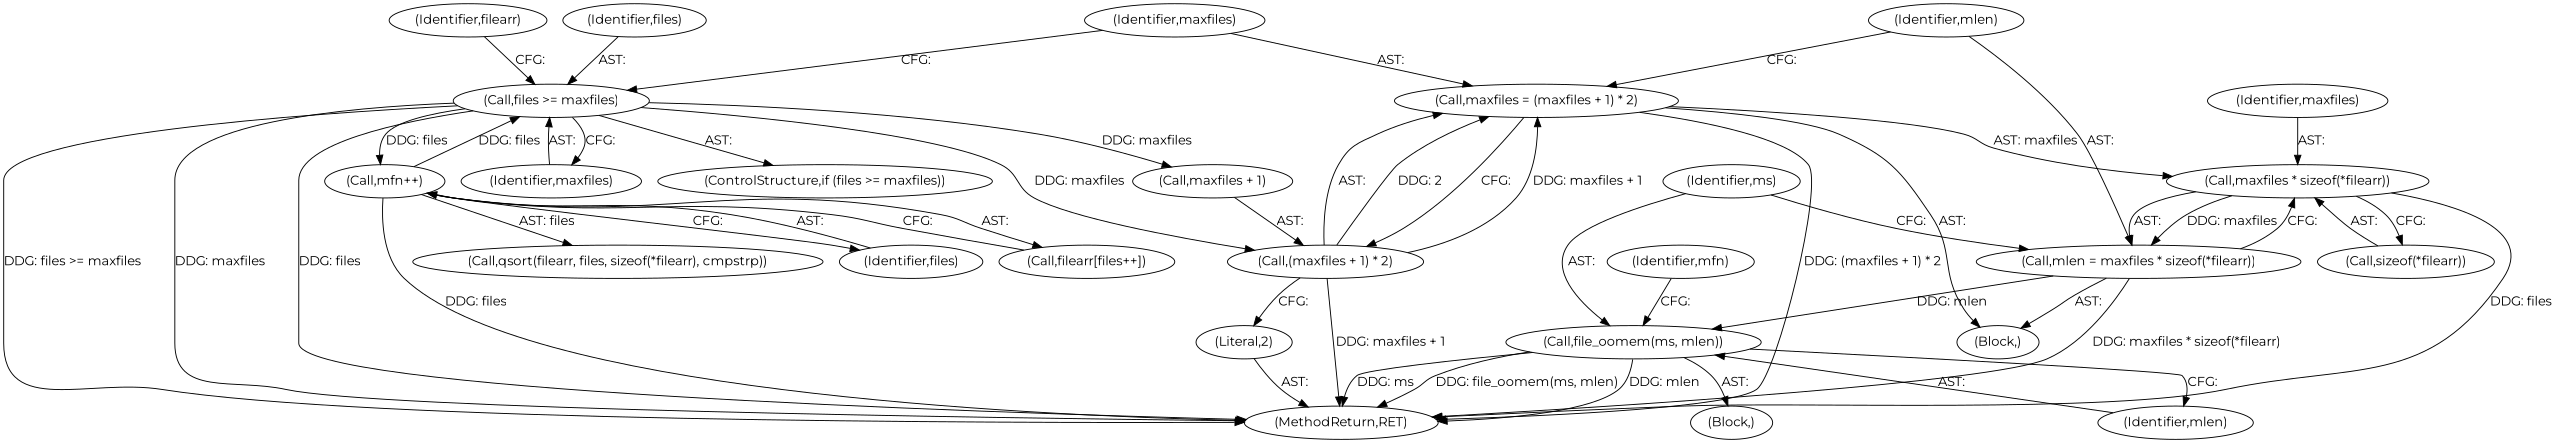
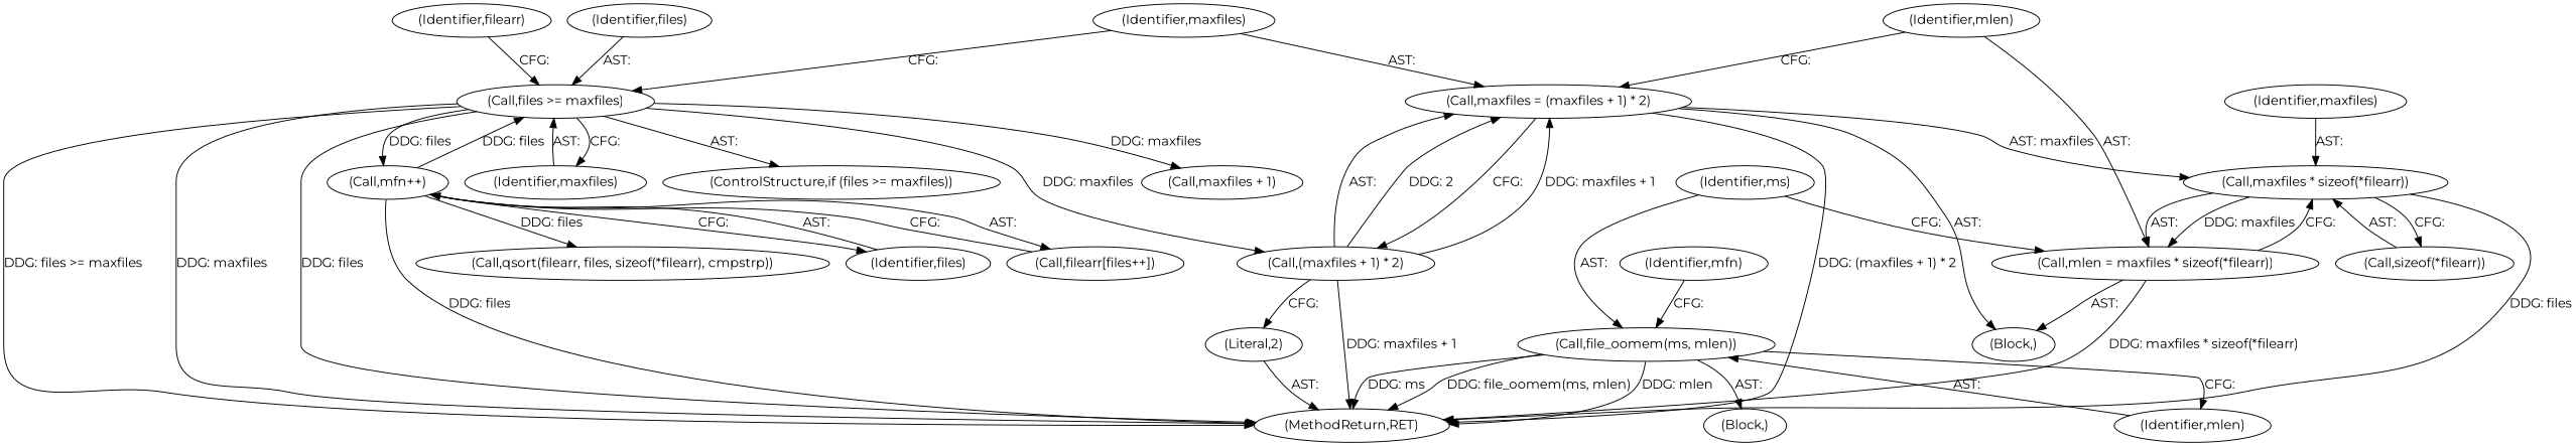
  digraph {
    fontname=Montserrat
    node [fontname=Montserrat]
    edge [fontname=Montserrat]
    n1 [label="(Call,maxfiles * sizeof(*filearr))"]
    n2 [label="(Call,mlen = maxfiles * sizeof(*filearr))"]
    n3 [label="(MethodReturn,RET)"]
    n4 [label="(Call,sizeof(*filearr))"]
    n5 [label="(Block,)"]
    n6 [label="(Call,file_oomem(ms, mlen))"]
    n7 [label="(Call,maxfiles = (maxfiles + 1) * 2)"]
    n8 [label="(Call,(maxfiles + 1) * 2)"]
    n9 [label="(Literal,2)"]
    n10 [label="(Call,files >= maxfiles)"]
    n11 [label="(Call,mfn++)"]
    n12 [label="(ControlStructure,if (files >= maxfiles))"]
    n13 [label="(Call,maxfiles + 1)"]
    n14 [label="(Identifier,maxfiles)"]
    n15 [label="(Call,filearr[files++])"]
    n16 [label="(Call,qsort(filearr, files, sizeof(*filearr), cmpstrp))"]
    n17 [label="(Identifier,files)"]
    n18 [label="(Block,)"]
    n19 [label="(Identifier,mlen)"]
    n20 [label="(Identifier,maxfiles)"]
    n21 [label="(Identifier,filearr)"]
    n22 [label="(Identifier,mfn)"]
    n23 [label="(Identifier,files)"]
    n24 [label="(Identifier,mlen)"]
    n25 [label="(Identifier,maxfiles)"]
    n26 [label="(Identifier,ms)"]
    n1 -> n2 [label="AST: "]
    n1 -> n2 [label="DDG: maxfiles"]
    n1 -> n3 [label="DDG: files"]
    n1 -> n4 [label="CFG: "]
    n2 -> n1 [label="CFG: "]
    n2 -> n3 [label="DDG: maxfiles * sizeof(*filearr)"]
    n2 -> n5 [label="AST: "]
-   n2 -> n6 [label="DDG: mlen"]
    n4 -> n1 [label="AST: "]
    n6 -> n3 [label="DDG: ms"]
    n6 -> n3 [label="DDG: file_oomem(ms, mlen)"]
    n6 -> n3 [label="DDG: mlen"]
    n6 -> n18 [label="AST: "]
    n6 -> n19 [label="CFG: "]
    n7 -> n1 [label="AST: maxfiles"]
    n7 -> n3 [label="DDG: (maxfiles + 1) * 2"]
    n7 -> n5 [label="AST: "]
    n7 -> n8 [label="CFG: "]
    n8 -> n3 [label="DDG: maxfiles + 1"]
    n8 -> n7 [label="AST: "]
    n8 -> n7 [label="DDG: maxfiles + 1"]
    n8 -> n7 [label="DDG: 2"]
    n8 -> n9 [label="CFG: "]
    n9 -> n3 [label="AST: "]
    n10 -> n3 [label="DDG: files >= maxfiles"]
    n10 -> n3 [label="DDG: maxfiles"]
    n10 -> n3 [label="DDG: files"]
    n10 -> n8 [label="DDG: maxfiles"]
    n10 -> n11 [label="DDG: files"]
    n10 -> n12 [label="AST: "]
    n10 -> n13 [label="DDG: maxfiles"]
    n10 -> n14 [label="CFG: "]
    n11 -> n3 [label="DDG: files"]
    n11 -> n10 [label="DDG: files"]
    n11 -> n15 [label="AST: "]
-   n11 -> n16 [label="AST: files"]
+   n11 -> n16 [label="DDG: files"]
    n11 -> n17 [label="CFG: "]
-   n13 -> n8 [label="AST: "]
    n14 -> n10 [label="AST: "]
    n15 -> n11 [label="CFG: "]
    n17 -> n11 [label="AST: "]
    n19 -> n6 [label="AST: "]
    n20 -> n1 [label="AST: "]
    n21 -> n10 [label="CFG: "]
    n22 -> n6 [label="CFG: "]
    n23 -> n10 [label="AST: "]
    n24 -> n2 [label="AST: "]
    n24 -> n7 [label="CFG: "]
    n25 -> n7 [label="AST: "]
    n25 -> n10 [label="CFG: "]
    n26 -> n2 [label="CFG: "]
    n26 -> n6 [label="AST: "]
  }
